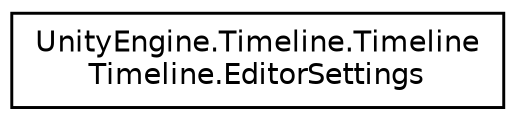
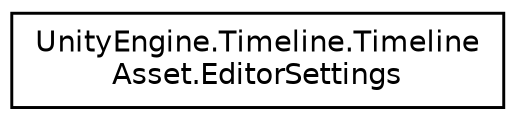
  digraph {
    rankdir=TB
-   n1 [color=black fillcolor=white fontname=Helvetica fontsize=10 height=0.2 label="UnityEngine.Timeline.Timeline\lTimeline.EditorSettings" shape=record style=filled width=0.4]
+   n1 [color=black fillcolor=white fontname=Helvetica fontsize=10 height=0.2 label="UnityEngine.Timeline.Timeline\lAsset.EditorSettings" shape=record style=filled width=0.4]
  }
